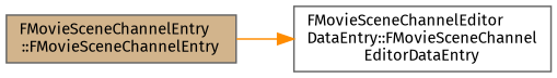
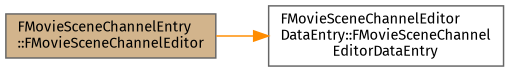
  digraph {
    rankdir=RL
    fontname="Fira Sans"
    node [fontname="Fira Sans" fontsize=10 shape=box style=filled]
    n1 [color=gray40 fillcolor=white fontcolor=black height=0.2 label="FMovieSceneChannelEditor\lDataEntry::FMovieSceneChannel\lEditorDataEntry" width=0.4]
-   n2 [color=grey40 fillcolor=tan height=0.2 label="FMovieSceneChannelEntry\l::FMovieSceneChannelEntry" width=0.4]
+   n2 [color=grey40 fillcolor=tan height=0.2 label="FMovieSceneChannelEntry\l::FMovieSceneChannelEditor" width=0.4]
    n1 -> n2 [color=darkorange dir=back fontname="Fira Sans" fontsize=10 labelfontname=Helvetica labelfontsize=10 style=solid]
  }
